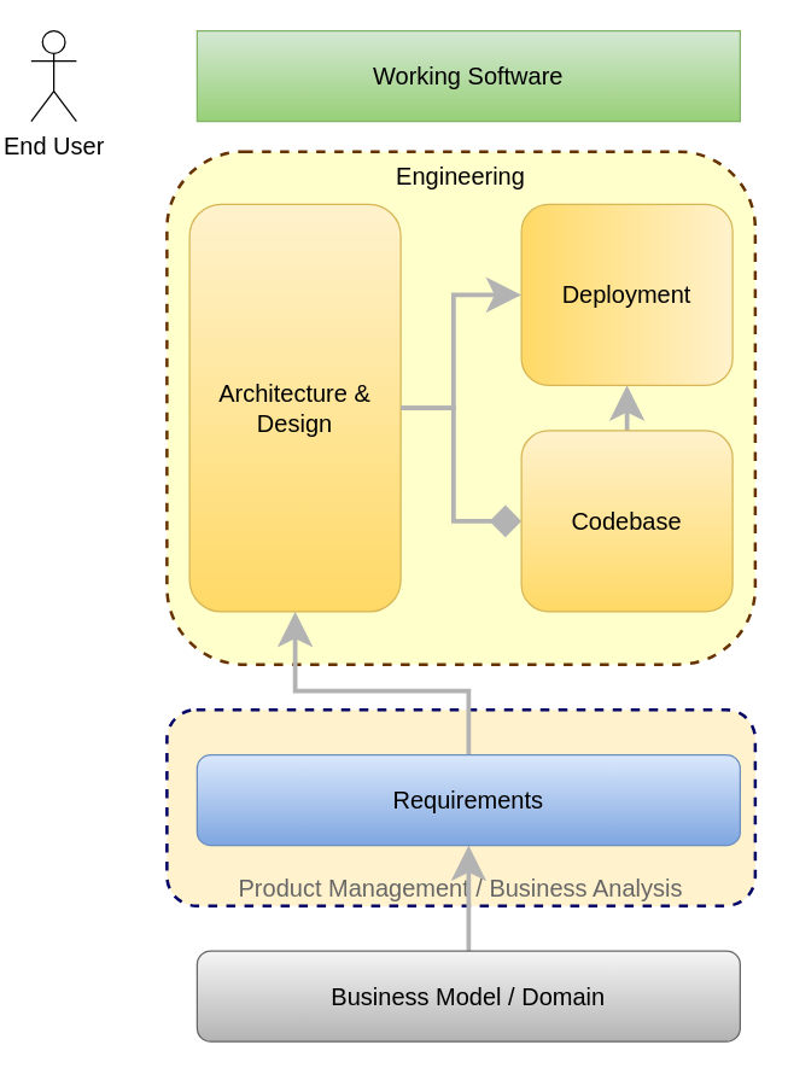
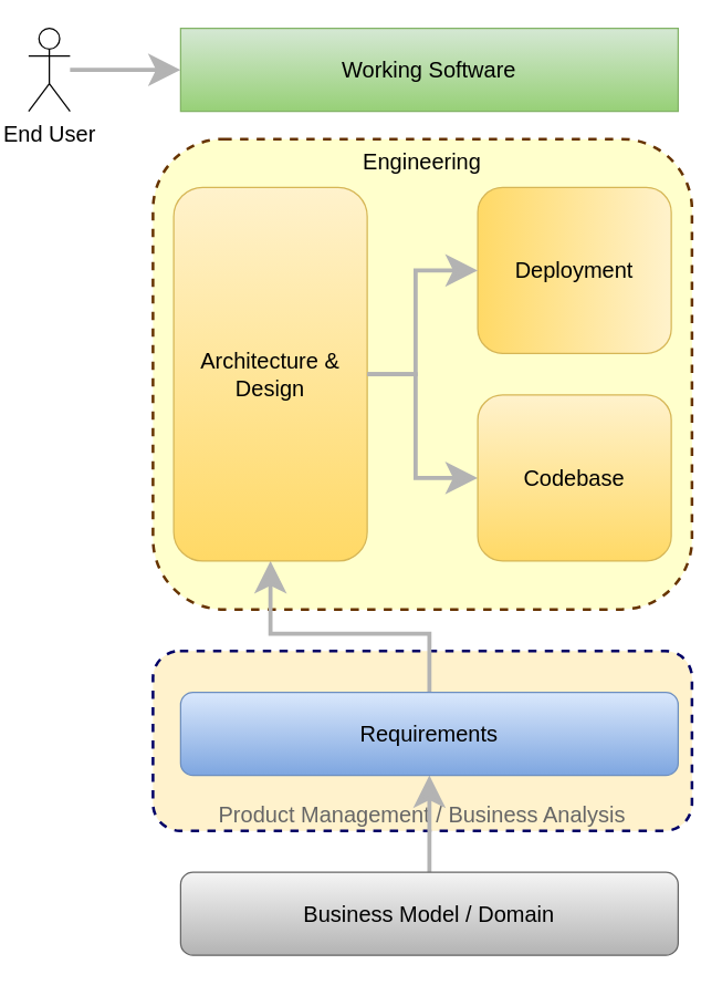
  <mxCell id="0" />
  <mxCell id="1" parent="0" />
  <mxCell id="2" value="Product Management / Business Analysis" style="rounded=1;html=1;fontSize=16;dashed=1;strokeWidth=2;verticalAlign=bottom;strokeColor=#000066;fillColor=#fff2cc;align=center;whiteSpace=wrap;fontColor=#666666;" parent="1" vertex="1"><mxGeometry x="110" y="470" width="390" height="130" as="geometry" /></mxCell>
  <mxCell id="3" value="Engineering" style="rounded=1;whiteSpace=wrap;html=1;fontSize=16;dashed=1;strokeWidth=2;verticalAlign=top;strokeColor=#663300;fillColor=#FFFFCC;" parent="1" vertex="1"><mxGeometry x="110" y="100" width="390" height="340" as="geometry" /></mxCell>
  <mxCell id="4" value="" style="edgeStyle=orthogonalEdgeStyle;rounded=0;orthogonalLoop=1;jettySize=auto;html=1;fontSize=12;endArrow=classic;startSize=14;endSize=14;endFill=1;shadow=0;strokeWidth=3;strokeColor=#B3B3B3;" parent="1" source="5" target="7" edge="1"><mxGeometry relative="1" as="geometry" /></mxCell>
  <mxCell id="5" value="Business Model / Domain" style="rounded=1;whiteSpace=wrap;html=1;fontSize=16;fillColor=#f5f5f5;gradientColor=#b3b3b3;strokeColor=#666666;glass=0;shadow=0;" parent="1" vertex="1"><mxGeometry x="130" y="630" width="360" height="60" as="geometry" /></mxCell>
  <mxCell id="6" value="" style="edgeStyle=orthogonalEdgeStyle;rounded=0;orthogonalLoop=1;jettySize=auto;html=1;shadow=0;strokeColor=#B3B3B3;strokeWidth=3;fontSize=12;endArrow=classic;endFill=1;startSize=14;endSize=14;entryX=0.5;entryY=1;entryDx=0;entryDy=0;" parent="1" source="7" target="9" edge="1"><mxGeometry relative="1" as="geometry"><mxPoint x="160" y="400" as="targetPoint" /></mxGeometry></mxCell>
  <mxCell id="7" value="Requirements" style="rounded=1;whiteSpace=wrap;html=1;fontSize=16;fillColor=#dae8fc;gradientColor=#7ea6e0;strokeColor=#6c8ebf;glass=0;" parent="1" vertex="1"><mxGeometry x="130" y="500" width="360" height="60" as="geometry" /></mxCell>
- <mxCell id="8" value="" style="edgeStyle=orthogonalEdgeStyle;rounded=0;orthogonalLoop=1;jettySize=auto;html=1;shadow=0;strokeColor=#B3B3B3;strokeWidth=3;fontSize=12;endArrow=diamond;endFill=1;startSize=14;endSize=14;exitX=1;exitY=0.5;exitDx=0;exitDy=0;entryX=0;entryY=0.5;entryDx=0;entryDy=0;" parent="1" source="9" target="11" edge="1"><mxGeometry relative="1" as="geometry"><mxPoint x="320" y="370" as="targetPoint" /></mxGeometry></mxCell>
+ <mxCell id="8" value="" style="edgeStyle=orthogonalEdgeStyle;rounded=0;orthogonalLoop=1;jettySize=auto;html=1;shadow=0;strokeColor=#B3B3B3;strokeWidth=3;fontSize=12;endArrow=classic;endFill=1;startSize=14;endSize=14;exitX=1;exitY=0.5;exitDx=0;exitDy=0;entryX=0;entryY=0.5;entryDx=0;entryDy=0;" parent="1" source="9" target="11" edge="1"><mxGeometry relative="1" as="geometry"><mxPoint x="320" y="370" as="targetPoint" /></mxGeometry></mxCell>
  <mxCell id="9" value="Architecture &amp;amp; Design" style="rounded=1;whiteSpace=wrap;html=1;fontSize=16;fillColor=#fff2cc;gradientColor=#ffd966;strokeColor=#d6b656;" parent="1" vertex="1"><mxGeometry x="125" y="135" width="140" height="270" as="geometry" /></mxCell>
- <mxCell id="10" value="" style="edgeStyle=orthogonalEdgeStyle;rounded=0;orthogonalLoop=1;jettySize=auto;html=1;shadow=0;strokeColor=#B3B3B3;strokeWidth=3;fontSize=12;endArrow=classic;endFill=1;startSize=14;endSize=14;" parent="1" source="11" target="12" edge="1"><mxGeometry relative="1" as="geometry" /></mxCell>
  <mxCell id="11" value="Codebase" style="rounded=1;whiteSpace=wrap;html=1;fontSize=16;fillColor=#fff2cc;gradientColor=#ffd966;strokeColor=#d6b656;glass=0;" parent="1" vertex="1"><mxGeometry x="345" y="285" width="140" height="120" as="geometry" /></mxCell>
  <mxCell id="12" value="Deployment" style="rounded=1;whiteSpace=wrap;html=1;fontSize=16;direction=south;fillColor=#fff2cc;gradientColor=#ffd966;strokeColor=#d6b656;glass=0;" parent="1" vertex="1"><mxGeometry x="345" y="135" width="140" height="120" as="geometry" /></mxCell>
  <mxCell id="13" value="Working Software" style="rounded=0;whiteSpace=wrap;html=1;fontSize=16;fillColor=#d5e8d4;gradientColor=#97d077;strokeColor=#82b366;" parent="1" vertex="1"><mxGeometry x="130" y="20" width="360" height="60" as="geometry" /></mxCell>
+ <mxCell id="14" value="" style="edgeStyle=orthogonalEdgeStyle;rounded=0;orthogonalLoop=1;jettySize=auto;html=1;shadow=0;strokeColor=#B3B3B3;strokeWidth=3;fontSize=12;endArrow=classic;endFill=1;startSize=14;endSize=14;" parent="1" source="15" target="13" edge="1"><mxGeometry relative="1" as="geometry" /></mxCell>
  <mxCell id="15" value="End User" style="shape=umlActor;verticalLabelPosition=bottom;verticalAlign=top;html=1;outlineConnect=0;fontSize=16;" parent="1" vertex="1"><mxGeometry x="20" y="20" width="30" height="60" as="geometry" /></mxCell>
  <mxCell id="16" value="" style="endArrow=classic;html=1;rounded=0;shadow=0;strokeColor=#B3B3B3;strokeWidth=3;fontSize=12;startSize=14;endSize=14;exitX=1;exitY=0.5;exitDx=0;exitDy=0;edgeStyle=orthogonalEdgeStyle;" parent="1" source="9" target="12" edge="1"><mxGeometry width="50" height="50" relative="1" as="geometry"><mxPoint x="290" y="210" as="sourcePoint" /><mxPoint x="330" y="220" as="targetPoint" /><Array as="points"><mxPoint x="300" y="270" /><mxPoint x="300" y="195" /></Array></mxGeometry></mxCell>
